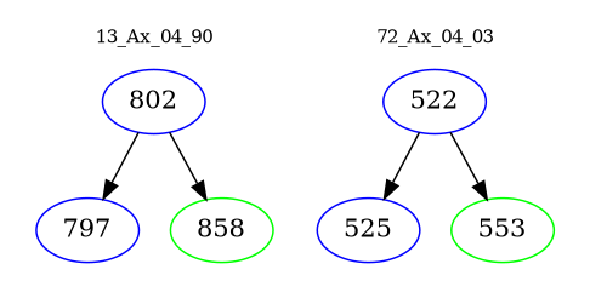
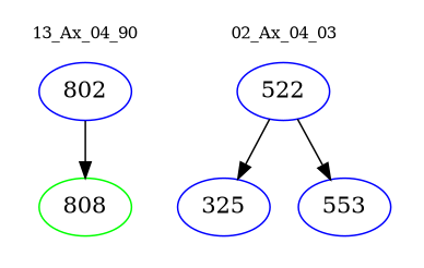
  digraph {
    fontname="DejaVu Serif"
    node [color=blue fontname="DejaVu Serif"]
    edge [color=black fontname="DejaVu Serif"]
    n1 [label=802]
-   n2 [label=797]
-   n3 [color=green label=858]
+   n3 [color=green label=808]
    n4 [label=522]
-   n5 [label=525]
-   n6 [color=green label=553]
+   n5 [label=325]
+   n6 [label=553]
    subgraph cluster_1 {
      color=white
      fontsize=10
      label="13_Ax_04_90"
      n1
-     n2
      n3
    }
    subgraph cluster_2 {
      color=white
      fontsize=10
-     label="72_Ax_04_03"
+     label="02_Ax_04_03"
      n4
      n5
      n6
    }
-   n1 -> n2
    n1 -> n3
    n4 -> n5
    n4 -> n6
  }
